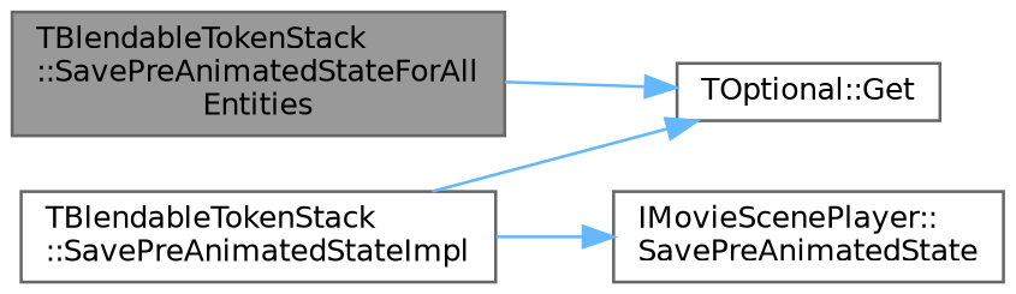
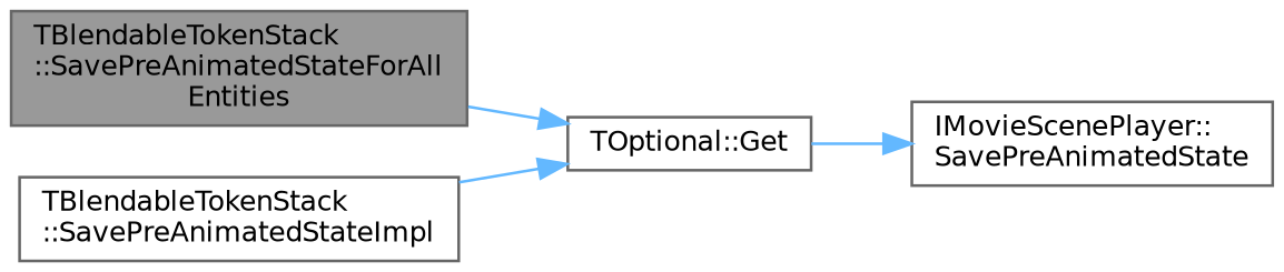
  digraph {
    rankdir=LR
    node [color=grey40 fillcolor=white fontname=Helvetica fontsize=10 shape=box style=filled]
    edge [color=steelblue1 fontname=Helvetica fontsize=10 labelfontname=Helvetica labelfontsize=10 style=solid]
    n1 [color=gray40 fillcolor=grey60 fontcolor=black height=0.2 label="TBlendableTokenStack\l::SavePreAnimatedStateForAll\lEntities" width=0.4]
    n2 [height=0.2 label="TOptional::Get" width=0.4]
    n3 [height=0.2 label="TBlendableTokenStack\l::SavePreAnimatedStateImpl" width=0.4]
    n4 [height=0.2 label="IMovieScenePlayer::\lSavePreAnimatedState" width=0.4]
    n1 -> n2
    n3 -> n2
-   n3 -> n4
+   n2 -> n4
  }
